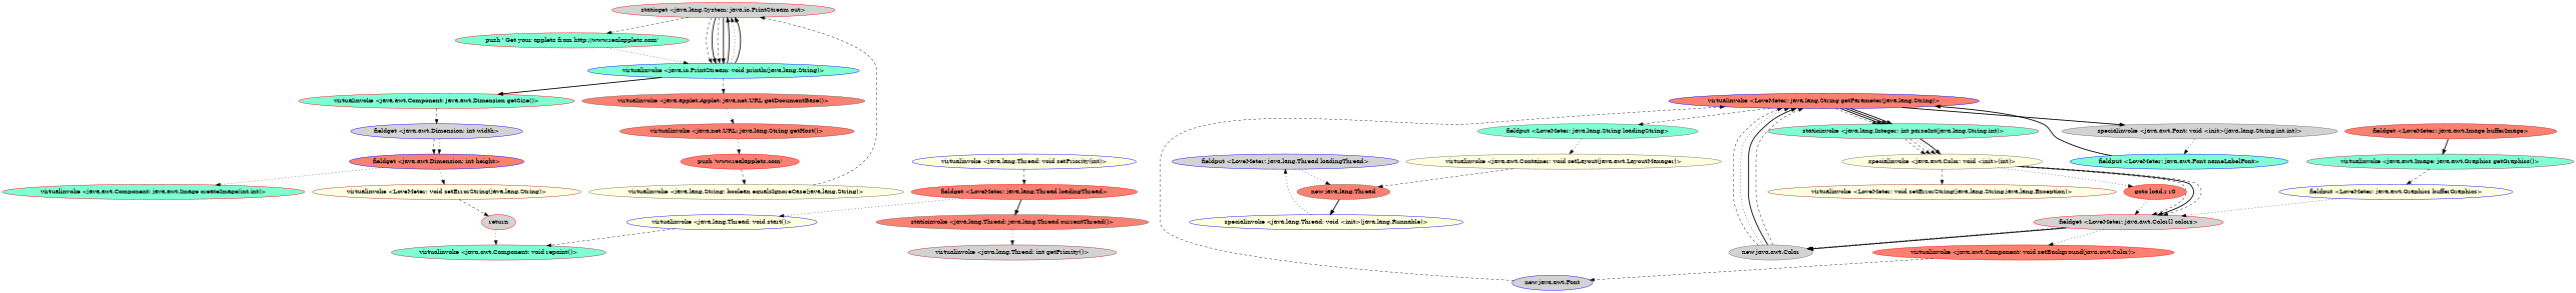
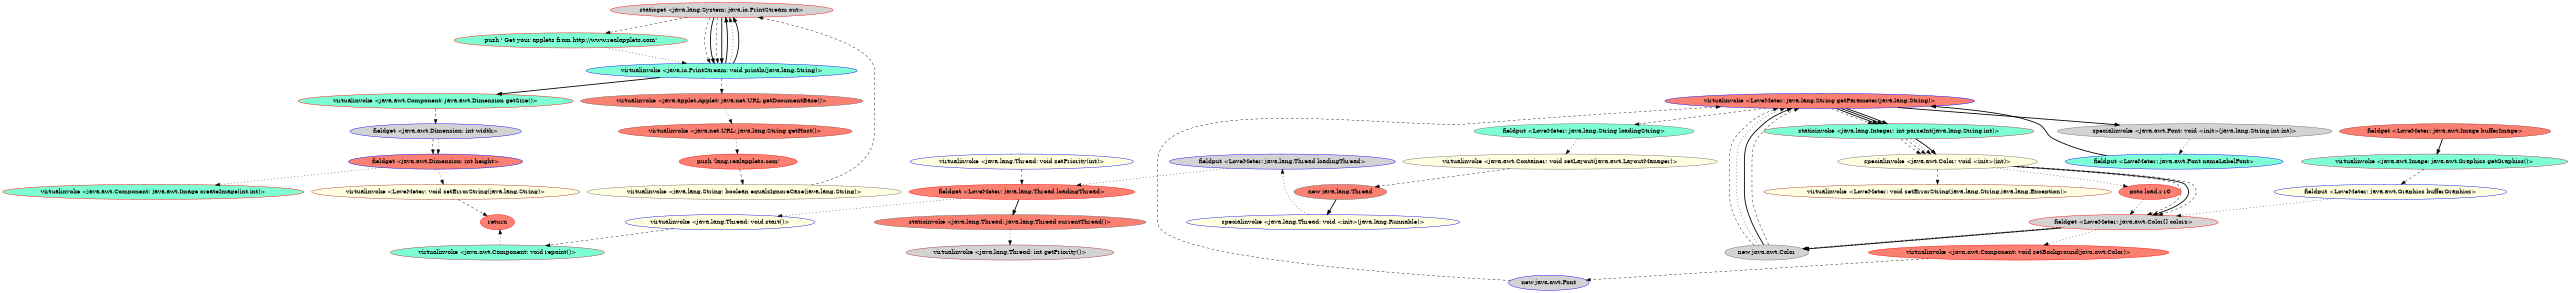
  digraph {
    node [color=blue fillcolor=salmon style=filled]
    edge [style=dashed]
    "staticget <java.lang.System: java.io.PrintStream out>" [color=red fillcolor=lightgrey]
    "virtualinvoke <java.io.PrintStream: void println(java.lang.String)>" [fillcolor=aquamarine]
    "push ' Get your applets from http://www.realapplets.com'" [color=red fillcolor=aquamarine]
    "virtualinvoke <java.applet.Applet: java.net.URL getDocumentBase()>" [color=gray40]
    "virtualinvoke <java.awt.Component: java.awt.Dimension getSize()>" [color=red fillcolor=aquamarine]
    "virtualinvoke <java.net.URL: java.lang.String getHost()>" [color=brown]
    "fieldget <java.awt.Dimension: int width>" [fillcolor=lightgrey]
-   "push 'www.realapplets.com'" [color=red]
+   "push 'www.realapplets.com'" [color=red label="push 'lang.realapplets.com'"]
    "virtualinvoke <java.lang.String: boolean equalsIgnoreCase(java.lang.String)>" [color=gray40 fillcolor=lightyellow]
    "fieldget <java.awt.Dimension: int height>"
    "virtualinvoke <LoveMeter: void setErrorString(java.lang.String)>" [color=brown fillcolor=lightyellow]
    "virtualinvoke <java.awt.Component: java.awt.Image createImage(int,int)>" [color=red fillcolor=aquamarine]
-   return [color=red fillcolor=lightgrey]
+   return [color=red]
    "fieldget <LoveMeter: java.awt.Image bufferImage>" [color=brown]
    "virtualinvoke <java.awt.Image: java.awt.Graphics getGraphics()>" [color=brown fillcolor=aquamarine]
    "fieldput <LoveMeter: java.awt.Graphics bufferGraphics>" [fillcolor=lightyellow]
    "fieldget <LoveMeter: java.awt.Color[] colors>" [color=red fillcolor=lightgrey]
    "new java.awt.Color" [color=gray40 fillcolor=lightgrey]
    "virtualinvoke <java.awt.Component: void setBackground(java.awt.Color)>" [color=red]
    "virtualinvoke <LoveMeter: java.lang.String getParameter(java.lang.String)>"
    "new java.awt.Font" [fillcolor=lightgrey]
    "staticinvoke <java.lang.Integer: int parseInt(java.lang.String,int)>" [color=brown fillcolor=aquamarine]
    "specialinvoke <java.awt.Font: void <init>(java.lang.String,int,int)>" [color=gray40 fillcolor=lightgrey]
    "fieldput <LoveMeter: java.lang.String loadingString>" [color=gray40 fillcolor=aquamarine]
    "specialinvoke <java.awt.Color: void <init>(int)>" [color=gray40 fillcolor=lightyellow]
    "fieldput <LoveMeter: java.awt.Font nameLabelFont>" [fillcolor=aquamarine]
    "virtualinvoke <java.awt.Container: void setLayout(java.awt.LayoutManager)>" [color=gray40 fillcolor=lightyellow]
    "goto load.r r0" [color=red]
    "virtualinvoke <LoveMeter: void setErrorString(java.lang.String,java.lang.Exception)>" [color=brown fillcolor=lightyellow]
    "new java.lang.Thread" [color=gray40]
    "specialinvoke <java.lang.Thread: void <init>(java.lang.Runnable)>" [fillcolor=lightyellow]
    "fieldput <LoveMeter: java.lang.Thread loadingThread>" [fillcolor=lightgrey]
    "fieldget <LoveMeter: java.lang.Thread loadingThread>" [color=red]
    "staticinvoke <java.lang.Thread: java.lang.Thread currentThread()>" [color=gray40]
    "virtualinvoke <java.lang.Thread: void start()>" [fillcolor=lightyellow]
    "virtualinvoke <java.lang.Thread: int getPriority()>" [color=brown fillcolor=lightgrey]
    "virtualinvoke <java.awt.Component: void repaint()>" [color=brown fillcolor=aquamarine]
    "virtualinvoke <java.lang.Thread: void setPriority(int)>" [fillcolor=lightyellow]
    "staticget <java.lang.System: java.io.PrintStream out>" -> "virtualinvoke <java.io.PrintStream: void println(java.lang.String)>"
    "staticget <java.lang.System: java.io.PrintStream out>" -> "virtualinvoke <java.io.PrintStream: void println(java.lang.String)>" [style=bold]
    "staticget <java.lang.System: java.io.PrintStream out>" -> "virtualinvoke <java.io.PrintStream: void println(java.lang.String)>"
    "staticget <java.lang.System: java.io.PrintStream out>" -> "virtualinvoke <java.io.PrintStream: void println(java.lang.String)>" [style=bold]
    "staticget <java.lang.System: java.io.PrintStream out>" -> "push ' Get your applets from http://www.realapplets.com'"
    "virtualinvoke <java.io.PrintStream: void println(java.lang.String)>" -> "staticget <java.lang.System: java.io.PrintStream out>" [style=bold]
    "virtualinvoke <java.io.PrintStream: void println(java.lang.String)>" -> "staticget <java.lang.System: java.io.PrintStream out>" [style=dotted]
    "virtualinvoke <java.io.PrintStream: void println(java.lang.String)>" -> "staticget <java.lang.System: java.io.PrintStream out>" [style=bold]
    "virtualinvoke <java.io.PrintStream: void println(java.lang.String)>" -> "virtualinvoke <java.applet.Applet: java.net.URL getDocumentBase()>"
    "virtualinvoke <java.io.PrintStream: void println(java.lang.String)>" -> "virtualinvoke <java.awt.Component: java.awt.Dimension getSize()>" [style=bold]
    "push ' Get your applets from http://www.realapplets.com'" -> "virtualinvoke <java.io.PrintStream: void println(java.lang.String)>" [style=dotted]
    "virtualinvoke <java.applet.Applet: java.net.URL getDocumentBase()>" -> "virtualinvoke <java.net.URL: java.lang.String getHost()>" [style=dotted]
    "virtualinvoke <java.awt.Component: java.awt.Dimension getSize()>" -> "fieldget <java.awt.Dimension: int width>"
    "virtualinvoke <java.net.URL: java.lang.String getHost()>" -> "push 'www.realapplets.com'" [style=dotted]
    "fieldget <java.awt.Dimension: int width>" -> "fieldget <java.awt.Dimension: int height>"
    "fieldget <java.awt.Dimension: int width>" -> "fieldget <java.awt.Dimension: int height>" [style=dotted]
    "push 'www.realapplets.com'" -> "virtualinvoke <java.lang.String: boolean equalsIgnoreCase(java.lang.String)>"
    "virtualinvoke <java.lang.String: boolean equalsIgnoreCase(java.lang.String)>" -> "staticget <java.lang.System: java.io.PrintStream out>"
    "fieldget <java.awt.Dimension: int height>" -> "virtualinvoke <LoveMeter: void setErrorString(java.lang.String)>" [style=dotted]
    "fieldget <java.awt.Dimension: int height>" -> "virtualinvoke <java.awt.Component: java.awt.Image createImage(int,int)>" [style=dotted]
    "virtualinvoke <LoveMeter: void setErrorString(java.lang.String)>" -> return
    "fieldget <LoveMeter: java.awt.Image bufferImage>" -> "virtualinvoke <java.awt.Image: java.awt.Graphics getGraphics()>" [style=bold]
    "virtualinvoke <java.awt.Image: java.awt.Graphics getGraphics()>" -> "fieldput <LoveMeter: java.awt.Graphics bufferGraphics>"
    "fieldput <LoveMeter: java.awt.Graphics bufferGraphics>" -> "fieldget <LoveMeter: java.awt.Color[] colors>" [style=dotted]
    "fieldget <LoveMeter: java.awt.Color[] colors>" -> "new java.awt.Color" [style=dotted]
    "fieldget <LoveMeter: java.awt.Color[] colors>" -> "new java.awt.Color"
    "fieldget <LoveMeter: java.awt.Color[] colors>" -> "new java.awt.Color" [style=bold]
    "fieldget <LoveMeter: java.awt.Color[] colors>" -> "new java.awt.Color" [style=dotted]
    "fieldget <LoveMeter: java.awt.Color[] colors>" -> "virtualinvoke <java.awt.Component: void setBackground(java.awt.Color)>" [style=dotted]
    "new java.awt.Color" -> "virtualinvoke <LoveMeter: java.lang.String getParameter(java.lang.String)>"
    "new java.awt.Color" -> "virtualinvoke <LoveMeter: java.lang.String getParameter(java.lang.String)>" [style=dotted]
    "new java.awt.Color" -> "virtualinvoke <LoveMeter: java.lang.String getParameter(java.lang.String)>" [style=bold]
    "new java.awt.Color" -> "virtualinvoke <LoveMeter: java.lang.String getParameter(java.lang.String)>"
    "virtualinvoke <java.awt.Component: void setBackground(java.awt.Color)>" -> "new java.awt.Font"
    "virtualinvoke <LoveMeter: java.lang.String getParameter(java.lang.String)>" -> "staticinvoke <java.lang.Integer: int parseInt(java.lang.String,int)>"
    "virtualinvoke <LoveMeter: java.lang.String getParameter(java.lang.String)>" -> "staticinvoke <java.lang.Integer: int parseInt(java.lang.String,int)>" [style=bold]
    "virtualinvoke <LoveMeter: java.lang.String getParameter(java.lang.String)>" -> "staticinvoke <java.lang.Integer: int parseInt(java.lang.String,int)>" [style=bold]
    "virtualinvoke <LoveMeter: java.lang.String getParameter(java.lang.String)>" -> "staticinvoke <java.lang.Integer: int parseInt(java.lang.String,int)>" [style=bold]
    "virtualinvoke <LoveMeter: java.lang.String getParameter(java.lang.String)>" -> "specialinvoke <java.awt.Font: void <init>(java.lang.String,int,int)>" [style=bold]
    "virtualinvoke <LoveMeter: java.lang.String getParameter(java.lang.String)>" -> "fieldput <LoveMeter: java.lang.String loadingString>"
    "new java.awt.Font" -> "virtualinvoke <LoveMeter: java.lang.String getParameter(java.lang.String)>"
    "staticinvoke <java.lang.Integer: int parseInt(java.lang.String,int)>" -> "specialinvoke <java.awt.Color: void <init>(int)>"
    "staticinvoke <java.lang.Integer: int parseInt(java.lang.String,int)>" -> "specialinvoke <java.awt.Color: void <init>(int)>"
    "staticinvoke <java.lang.Integer: int parseInt(java.lang.String,int)>" -> "specialinvoke <java.awt.Color: void <init>(int)>" [style=dotted]
    "staticinvoke <java.lang.Integer: int parseInt(java.lang.String,int)>" -> "specialinvoke <java.awt.Color: void <init>(int)>" [style=bold]
    "specialinvoke <java.awt.Font: void <init>(java.lang.String,int,int)>" -> "fieldput <LoveMeter: java.awt.Font nameLabelFont>" [style=dotted]
    "fieldput <LoveMeter: java.lang.String loadingString>" -> "virtualinvoke <java.awt.Container: void setLayout(java.awt.LayoutManager)>" [style=dotted]
    "specialinvoke <java.awt.Color: void <init>(int)>" -> "fieldget <LoveMeter: java.awt.Color[] colors>"
    "specialinvoke <java.awt.Color: void <init>(int)>" -> "fieldget <LoveMeter: java.awt.Color[] colors>" [style=bold]
    "specialinvoke <java.awt.Color: void <init>(int)>" -> "fieldget <LoveMeter: java.awt.Color[] colors>"
    "specialinvoke <java.awt.Color: void <init>(int)>" -> "goto load.r r0" [style=dotted]
    "specialinvoke <java.awt.Color: void <init>(int)>" -> "virtualinvoke <LoveMeter: void setErrorString(java.lang.String,java.lang.Exception)>"
    "fieldput <LoveMeter: java.awt.Font nameLabelFont>" -> "virtualinvoke <LoveMeter: java.lang.String getParameter(java.lang.String)>" [style=bold]
    "virtualinvoke <java.awt.Container: void setLayout(java.awt.LayoutManager)>" -> "new java.lang.Thread"
    "goto load.r r0" -> "fieldget <LoveMeter: java.awt.Color[] colors>" [style=dotted]
    "new java.lang.Thread" -> "specialinvoke <java.lang.Thread: void <init>(java.lang.Runnable)>" [style=bold]
    "specialinvoke <java.lang.Thread: void <init>(java.lang.Runnable)>" -> "fieldput <LoveMeter: java.lang.Thread loadingThread>" [style=dotted]
-   "fieldput <LoveMeter: java.lang.Thread loadingThread>" -> "new java.lang.Thread" [style=dotted]
+   "fieldput <LoveMeter: java.lang.Thread loadingThread>" -> "fieldget <LoveMeter: java.lang.Thread loadingThread>" [style=dotted]
    "fieldget <LoveMeter: java.lang.Thread loadingThread>" -> "staticinvoke <java.lang.Thread: java.lang.Thread currentThread()>" [style=bold]
    "fieldget <LoveMeter: java.lang.Thread loadingThread>" -> "virtualinvoke <java.lang.Thread: void start()>" [style=dotted]
    "staticinvoke <java.lang.Thread: java.lang.Thread currentThread()>" -> "virtualinvoke <java.lang.Thread: int getPriority()>" [style=dotted]
    "virtualinvoke <java.lang.Thread: void start()>" -> "virtualinvoke <java.awt.Component: void repaint()>"
-   return -> "virtualinvoke <java.awt.Component: void repaint()>" [style=dotted]
+   "virtualinvoke <java.awt.Component: void repaint()>" -> return [style=dotted]
    "virtualinvoke <java.lang.Thread: void setPriority(int)>" -> "fieldget <LoveMeter: java.lang.Thread loadingThread>"
  }
